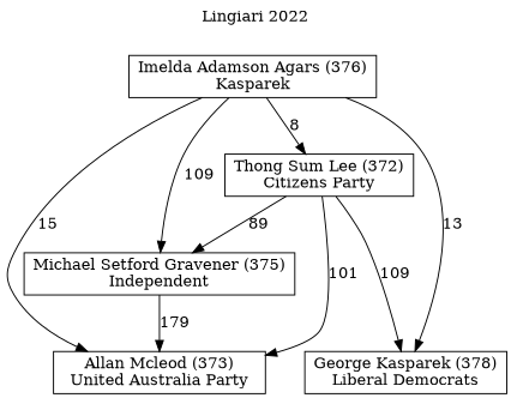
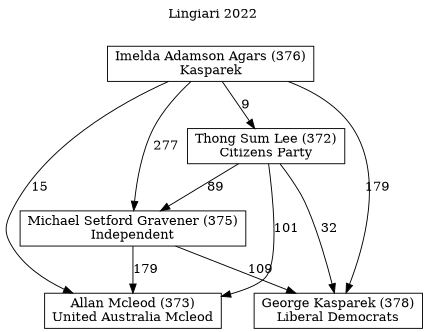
  digraph {
    fontname="DejaVu Serif"
    label="Lingiari 2022"
    labelloc=t
    mclimit=10
    node [fontname="DejaVu Serif" shape=box]
    edge [fontname="DejaVu Serif"]
-   n1 [label="Allan Mcleod (373)\nUnited Australia Party"]
+   n1 [label="Allan Mcleod (373)\nUnited Australia Mcleod"]
    n2 [label="George Kasparek (378)\nLiberal Democrats"]
    n3 [label="Michael Setford Gravener (375)\nIndependent"]
    n4 [label="Thong Sum Lee (372)\nCitizens Party"]
    n5 [label="Imelda Adamson Agars (376)\nKasparek"]
    n3 -> n1 [label=179]
+   n3 -> n2 [label=109]
    n4 -> n1 [label=101]
-   n4 -> n2 [label=109]
+   n4 -> n2 [label=32]
    n4 -> n3 [label=89]
    n5 -> n1 [label=15]
-   n5 -> n2 [label=13]
-   n5 -> n3 [label=109]
-   n5 -> n4 [label=8]
+   n5 -> n2 [label=179]
+   n5 -> n3 [label=277]
+   n5 -> n4 [label=9]
  }
